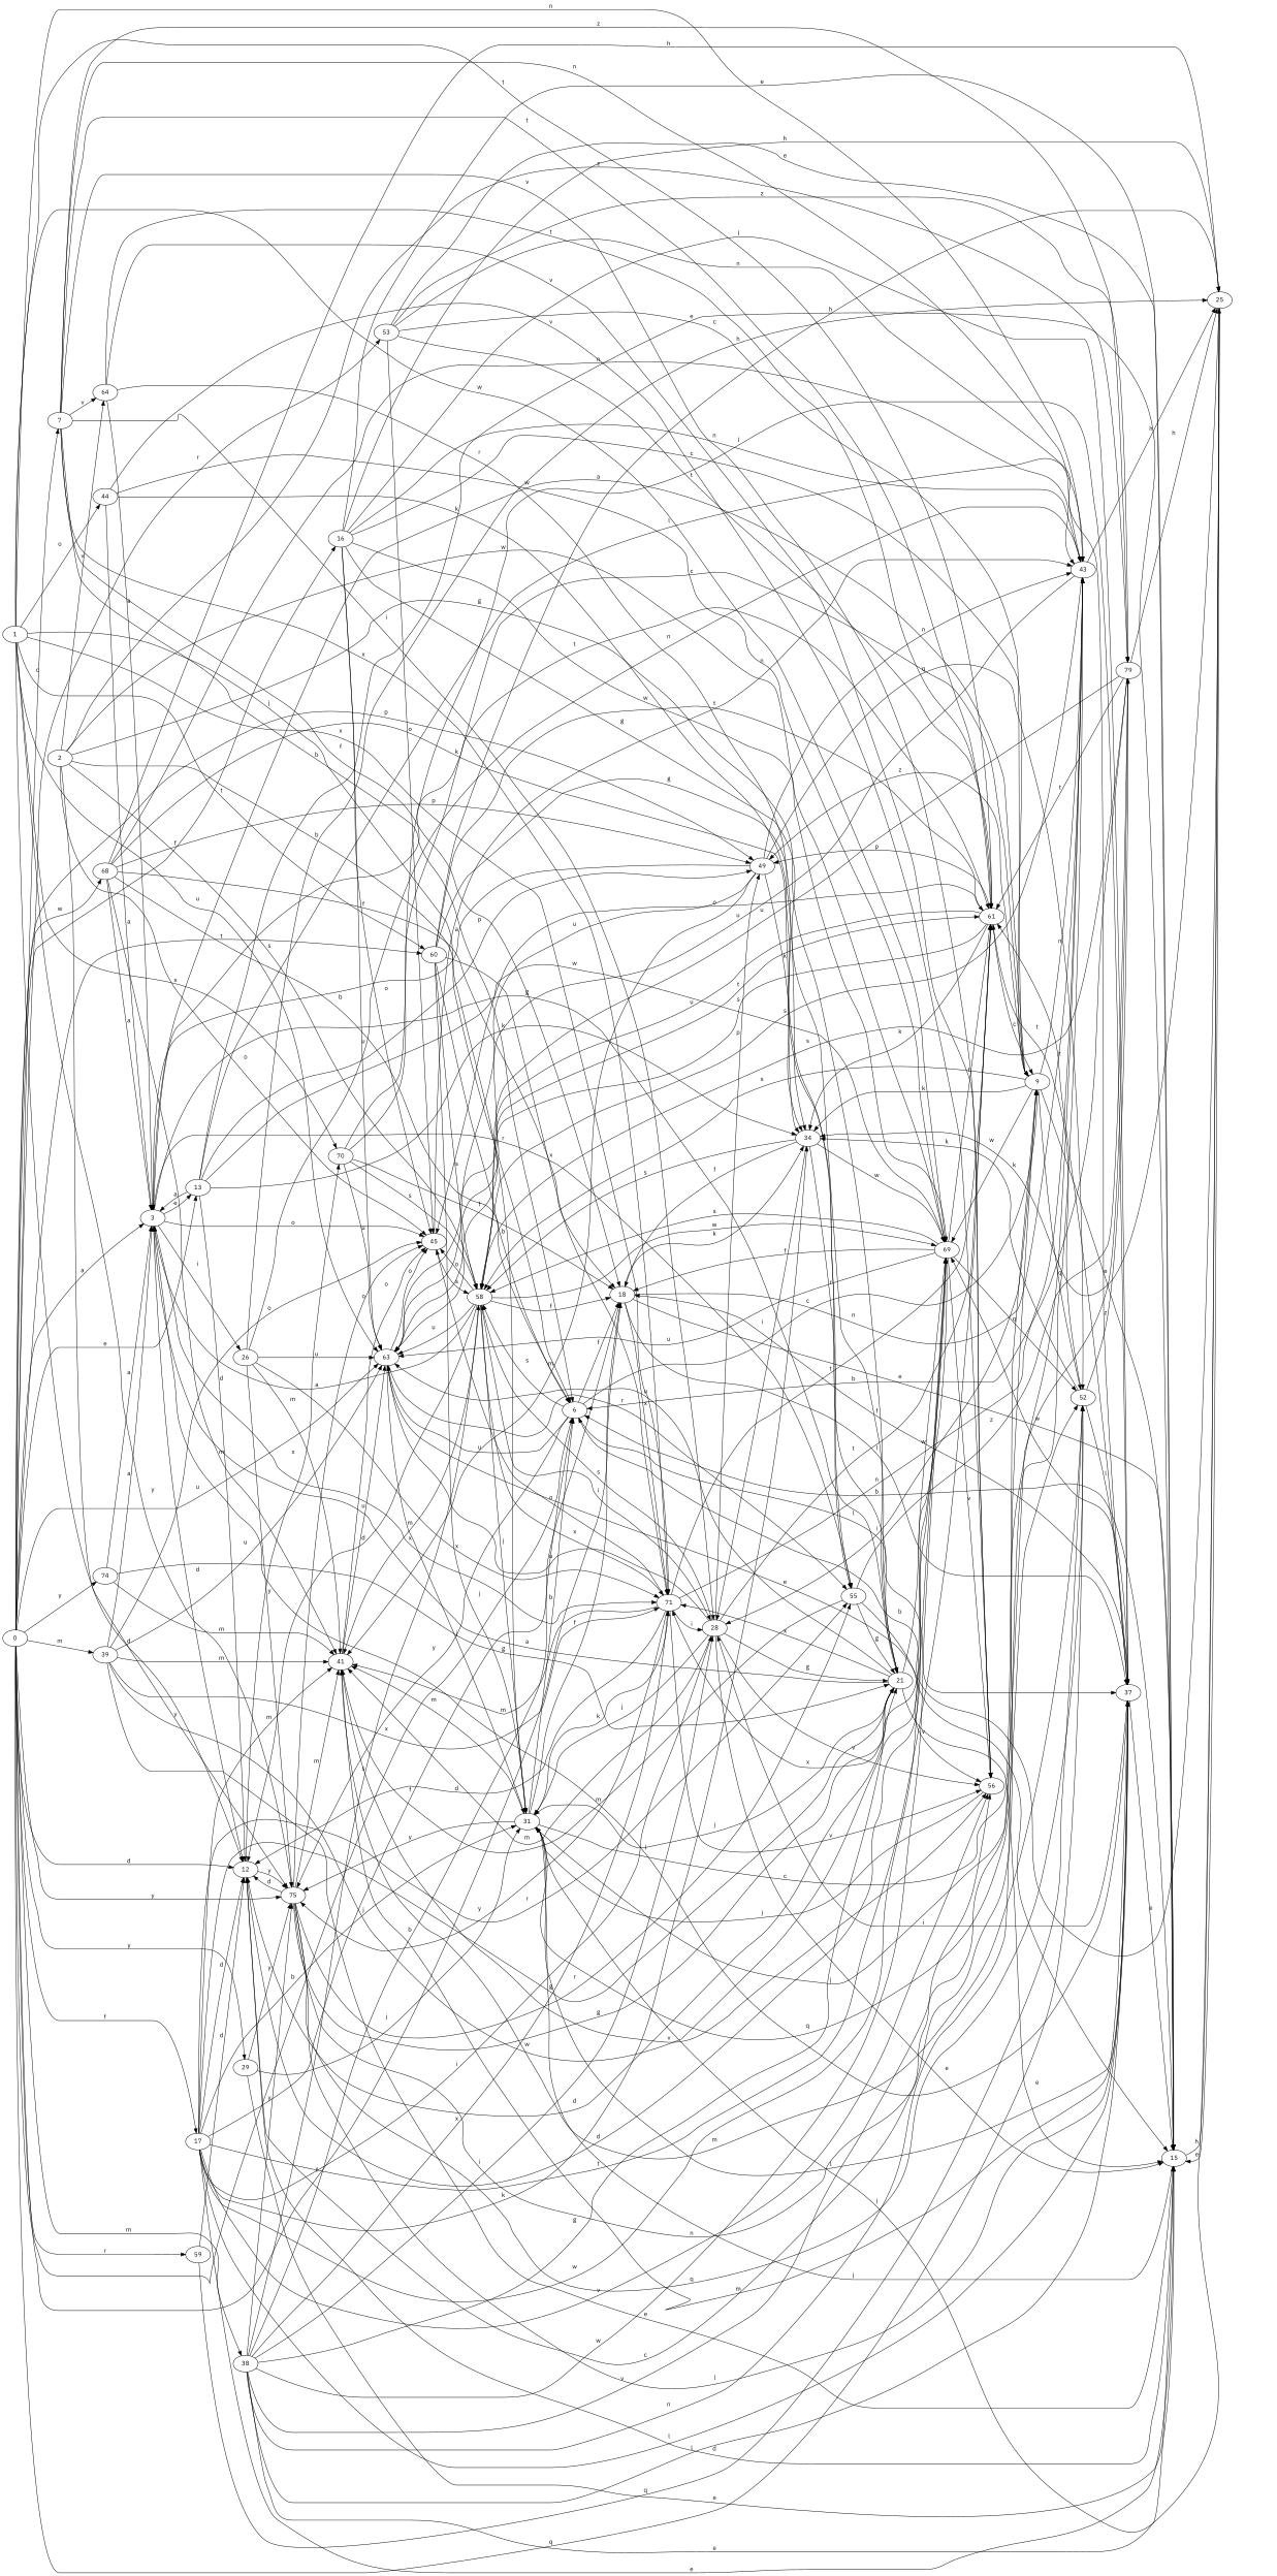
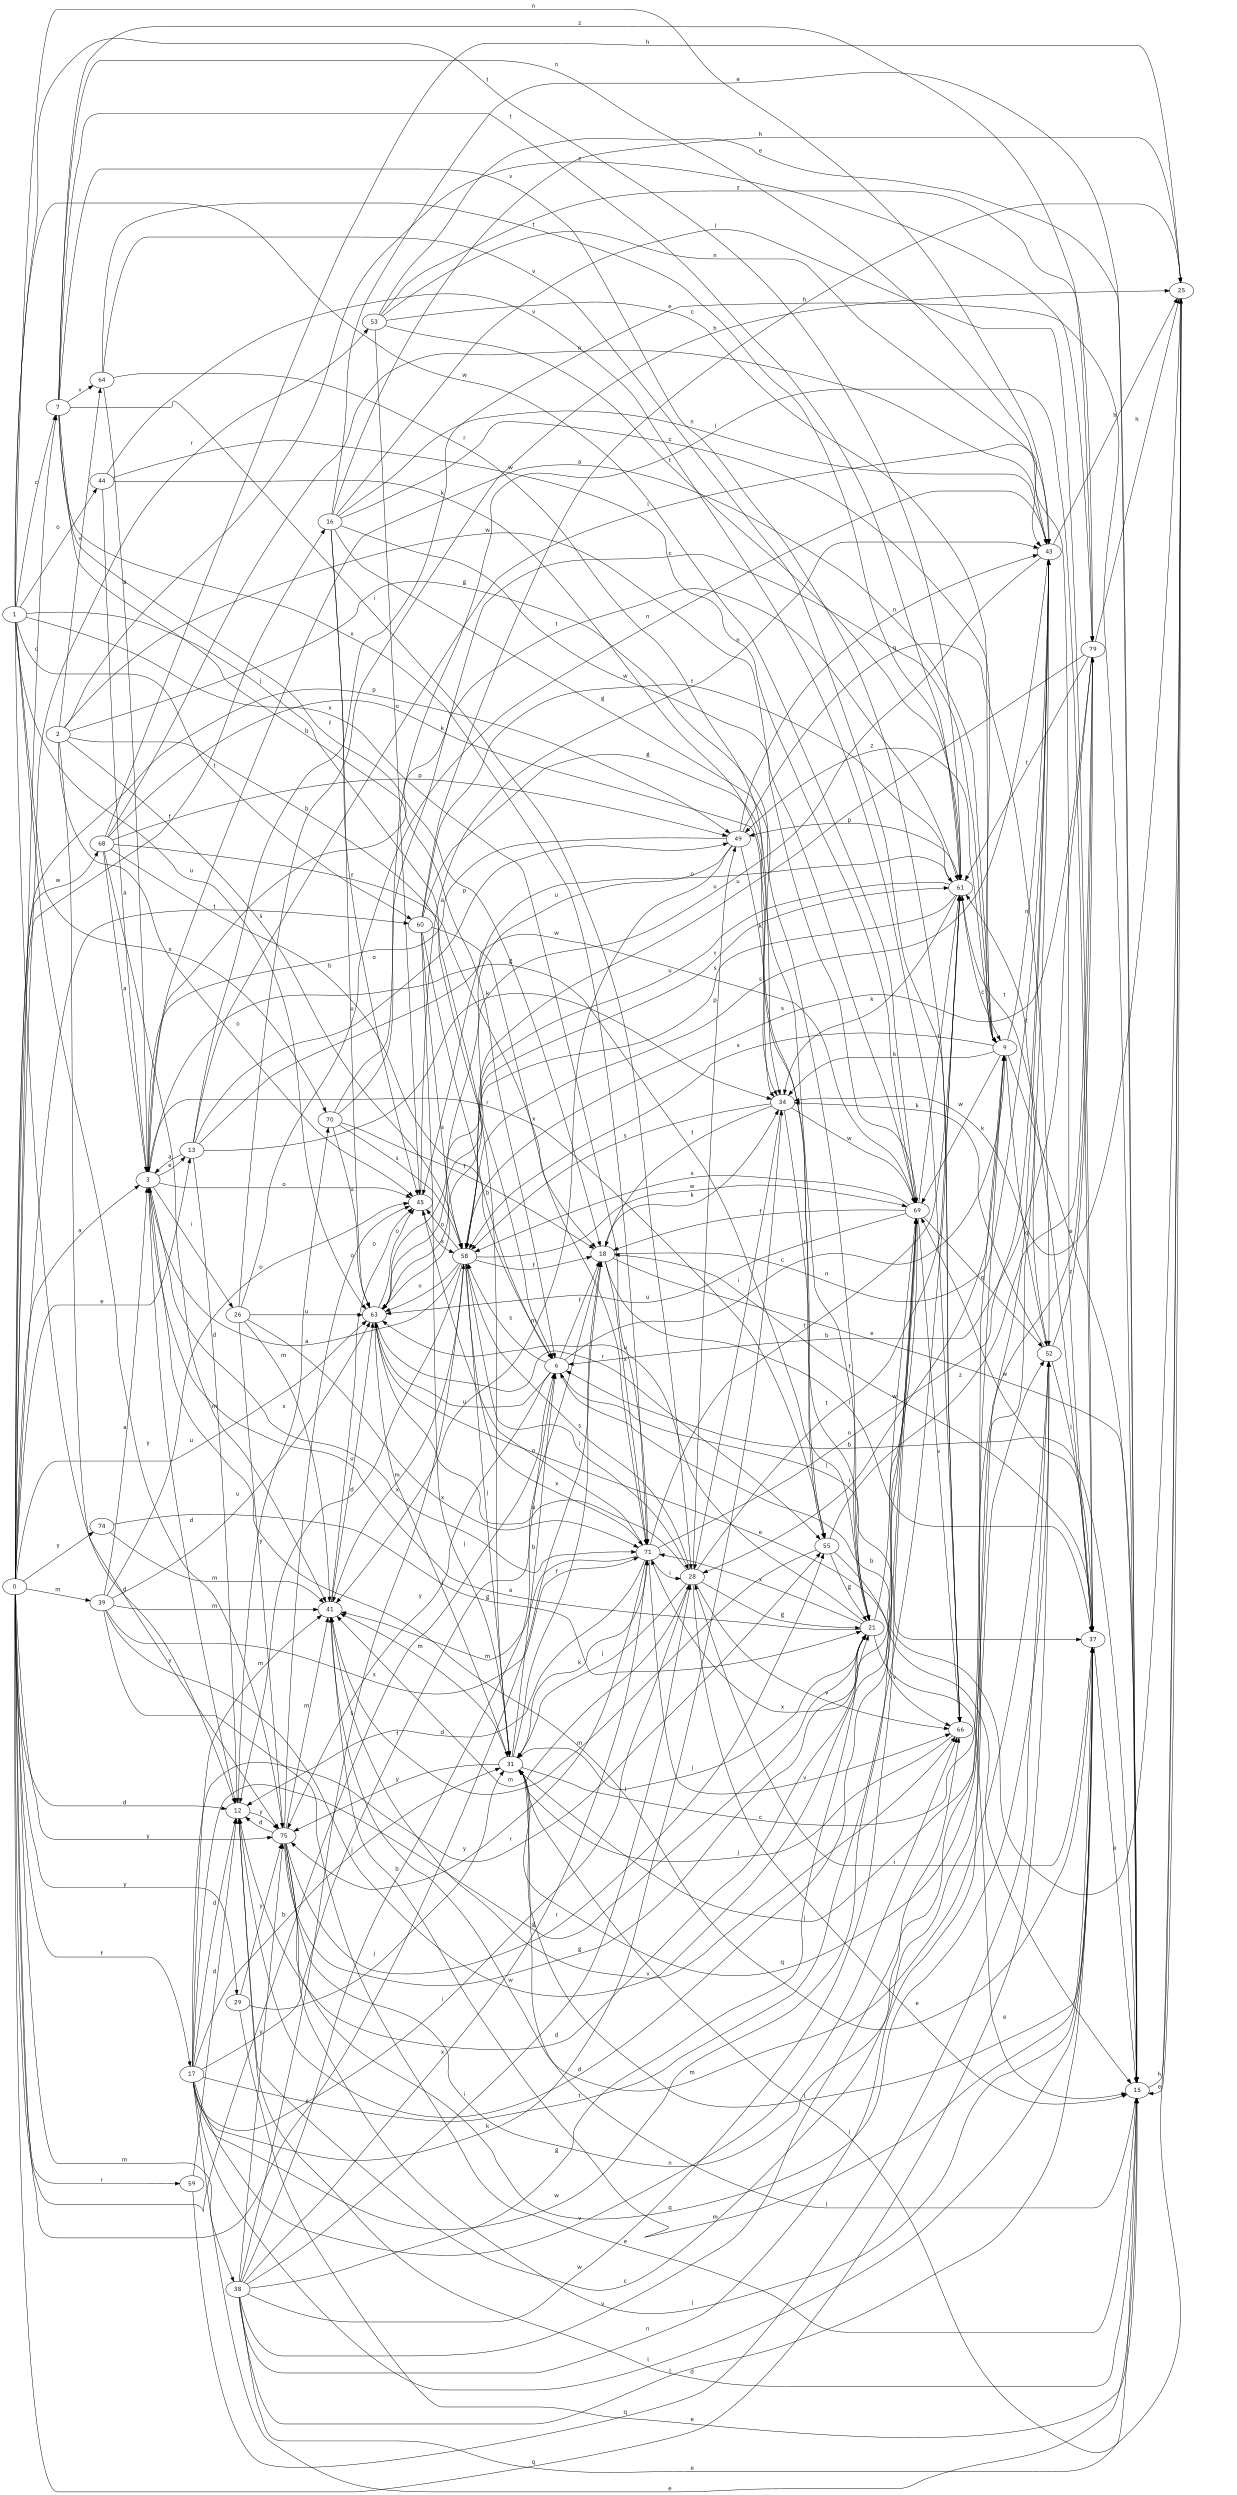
  strict digraph {
    fontname="IBM Plex Sans"
    rankdir=LR
    node [fontname="IBM Plex Sans"]
    edge [fontname="IBM Plex Sans"]
    0
    3
    6
    7
    12
    13
    16
    17
    18
    29
    38
    39
    49
    52
    53
    n16 [label=59]
    60
    63
    68
    74
    75
    61
    71
    21
    45
    26
    37
    55
    58
    9
    43
    64
    79
    28
-   66 [label=56]
+   66
    70
    69
    15
    34
    25
    31
    41
    1
    44
    2
    0 -> 3 [label=a]
    0 -> 6 [label=b]
    0 -> 7 [label=c]
    0 -> 12 [label=d]
    0 -> 13 [label=e]
    0 -> 16 [label=f]
    0 -> 17 [label=f]
    0 -> 18 [label=f]
    0 -> 29 [label=y]
    0 -> 38 [label=m]
    0 -> 39 [label=m]
    0 -> 49 [label=p]
    0 -> 52 [label=q]
    0 -> 53 [label=r]
    0 -> n16 [label=r]
    0 -> 60 [label=t]
    0 -> 63 [label=u]
    0 -> 68 [label=w]
    0 -> 74 [label=y]
    0 -> 75 [label=y]
    3 -> 12 [label=d]
    3 -> 13 [label=e]
    3 -> 61 [label=t]
    3 -> 71 [label=x]
    3 -> 21 [label=g]
    3 -> 45 [label=o]
    3 -> 26 [label=i]
    3 -> 37 [label=l]
    3 -> 55 [label=r]
    6 -> 18 [label=f]
    6 -> 63 [label=u]
    6 -> 75 [label=y]
    6 -> 37 [label=l]
    6 -> 58 [label=s]
    6 -> 9 [label=c]
    7 -> 6 [label=b]
    7 -> 18 [label=f]
    7 -> 61 [label=t]
    7 -> 71 [label=x]
    7 -> 43 [label=n]
    7 -> 64 [label=v]
    7 -> 79 [label=z]
    7 -> 28 [label=i]
    7 -> 66 [label=v]
    12 -> 75 [label=y]
    12 -> 9 [label=c]
    12 -> 70 [label=x]
    13 -> 3 [label=a]
    13 -> 12 [label=d]
    13 -> 49 [label=p]
    13 -> 37 [label=l]
    13 -> 69 [label=w]
    13 -> 15 [label=e]
    13 -> 34 [label=k]
    16 -> 63 [label=u]
    16 -> 21 [label=g]
    16 -> 45 [label=o]
    16 -> 37 [label=l]
    16 -> 9 [label=c]
    16 -> 43 [label=n]
    16 -> 69 [label=w]
    16 -> 15 [label=e]
    16 -> 25 [label=h]
    17 -> 12 [label=d]
    17 -> 18 [label=f]
    17 -> 61 [label=t]
    17 -> 21 [label=g]
    17 -> 37 [label=l]
    17 -> 55 [label=r]
    17 -> 28 [label=i]
    17 -> 66 [label=v]
    17 -> 69 [label=w]
    17 -> 15 [label=e]
    17 -> 34 [label=k]
    17 -> 31 [label=j]
    17 -> 41 [label=m]
    18 -> 71 [label=x]
    18 -> 37 [label=l]
    18 -> 43 [label=n]
    18 -> 15 [label=e]
    18 -> 34 [label=k]
    29 -> 75 [label=y]
    29 -> 15 [label=e]
    29 -> 31 [label=j]
    38 -> 6 [label=b]
    38 -> 75 [label=y]
    38 -> 71 [label=x]
    38 -> 21 [label=g]
    38 -> 37 [label=l]
    38 -> 58 [label=s]
    38 -> 43 [label=n]
    38 -> 28 [label=i]
    38 -> 66 [label=v]
    38 -> 69 [label=w]
    38 -> 15 [label=e]
    39 -> 3 [label=a]
    39 -> 63 [label=u]
    39 -> 71 [label=x]
    39 -> 45 [label=o]
    39 -> 69 [label=w]
    39 -> 15 [label=e]
    39 -> 41 [label=m]
    49 -> 3 [label=a]
    49 -> 52 [label=q]
    49 -> 63 [label=u]
    49 -> 43 [label=n]
    49 -> 34 [label=k]
    49 -> 41 [label=m]
    52 -> 61 [label=t]
    52 -> 37 [label=l]
    52 -> 79 [label=z]
    52 -> 34 [label=k]
    52 -> 41 [label=m]
    53 -> 61 [label=t]
    53 -> 45 [label=o]
    53 -> 9 [label=c]
    53 -> 43 [label=n]
    53 -> 79 [label=z]
    53 -> 15 [label=e]
    n16 -> 12 [label=d]
    n16 -> 52 [label=q]
    60 -> 6 [label=b]
    60 -> 61 [label=t]
    60 -> 71 [label=x]
    60 -> 21 [label=g]
    60 -> 58 [label=s]
    60 -> 25 [label=h]
    60 -> 31 [label=j]
    63 -> 45 [label=o]
    63 -> 55 [label=r]
    63 -> 15 [label=e]
    63 -> 31 [label=j]
    68 -> 3 [label=a]
    68 -> 6 [label=b]
    68 -> 18 [label=f]
    68 -> 49 [label=p]
    68 -> 43 [label=n]
    68 -> 34 [label=k]
    68 -> 25 [label=h]
    68 -> 41 [label=m]
-   74 -> 3 [label=a]
    74 -> 21 [label=g]
    74 -> 41 [label=m]
    75 -> 12 [label=d]
    75 -> 52 [label=q]
    75 -> 21 [label=g]
    75 -> 45 [label=o]
    75 -> 37 [label=l]
    75 -> 55 [label=r]
    75 -> 43 [label=n]
    75 -> 41 [label=m]
    61 -> 49 [label=p]
    61 -> 63 [label=u]
    61 -> 45 [label=o]
    61 -> 58 [label=s]
    61 -> 9 [label=c]
    61 -> 34 [label=k]
    71 -> 12 [label=d]
    71 -> 75 [label=y]
    71 -> 61 [label=t]
    71 -> 45 [label=o]
    71 -> 43 [label=n]
    71 -> 28 [label=i]
    71 -> 66 [label=v]
    71 -> 41 [label=m]
    21 -> 3 [label=a]
    21 -> 12 [label=d]
    21 -> 63 [label=u]
    21 -> 71 [label=x]
    21 -> 69 [label=w]
    21 -> 15 [label=e]
    21 -> 31 [label=j]
    45 -> 58 [label=s]
    45 -> 43 [label=n]
    26 -> 63 [label=u]
    26 -> 75 [label=y]
    26 -> 71 [label=x]
    26 -> 43 [label=n]
    26 -> 25 [label=h]
    26 -> 41 [label=m]
    37 -> 18 [label=f]
    37 -> 61 [label=t]
    37 -> 28 [label=i]
    37 -> 69 [label=w]
    37 -> 15 [label=e]
    37 -> 41 [label=m]
    55 -> 21 [label=g]
    55 -> 79 [label=z]
    55 -> 66 [label=v]
    55 -> 41 [label=m]
    58 -> 3 [label=a]
    58 -> 12 [label=d]
    58 -> 18 [label=f]
    58 -> 63 [label=u]
    58 -> 61 [label=t]
    58 -> 71 [label=x]
    58 -> 45 [label=o]
    58 -> 28 [label=i]
    58 -> 69 [label=w]
    58 -> 31 [label=j]
    58 -> 41 [label=m]
    9 -> 3 [label=a]
    9 -> 49 [label=z]
    9 -> 52 [label=q]
    9 -> 58 [label=s]
    9 -> 43 [label=n]
    9 -> 28 [label=i]
    9 -> 69 [label=w]
    9 -> 15 [label=e]
    9 -> 34 [label=k]
    43 -> 63 [label=u]
    43 -> 58 [label=s]
    43 -> 25 [label=h]
    64 -> 3 [label=a]
    64 -> 61 [label=t]
    64 -> 55 [label=r]
    64 -> 66 [label=v]
    79 -> 6 [label=b]
    79 -> 63 [label=u]
    79 -> 61 [label=t]
    79 -> 58 [label=s]
    79 -> 25 [label=h]
    79 -> 31 [label=j]
    28 -> 49 [label=p]
    28 -> 63 [label=u]
    28 -> 61 [label=t]
    28 -> 21 [label=g]
    28 -> 58 [label=s]
    28 -> 66 [label=v]
    28 -> 15 [label=e]
    28 -> 31 [label=j]
    28 -> 41 [label=m]
    66 -> 31 [label=j]
    70 -> 18 [label=f]
    70 -> 63 [label=u]
    70 -> 37 [label=l]
    70 -> 58 [label=s]
    70 -> 9 [label=c]
    69 -> 12 [label=d]
    69 -> 18 [label=f]
    69 -> 52 [label=q]
    69 -> 63 [label=u]
    69 -> 61 [label=t]
    69 -> 71 [label=x]
    69 -> 58 [label=s]
    69 -> 66 [label=v]
    15 -> 6 [label=b]
    15 -> 12 [label=d]
    15 -> 25 [label=h]
    15 -> 31 [label=j]
    34 -> 18 [label=f]
    34 -> 55 [label=r]
    34 -> 58 [label=s]
    34 -> 28 [label=i]
    34 -> 69 [label=w]
    25 -> 6 [label=b]
    25 -> 15 [label=e]
    25 -> 34 [label=k]
    25 -> 31 [label=j]
    31 -> 6 [label=b]
    31 -> 18 [label=f]
    31 -> 52 [label=q]
    31 -> 75 [label=y]
    31 -> 71 [label=k]
    31 -> 37 [label=l]
    31 -> 9 [label=c]
    31 -> 41 [label=m]
    41 -> 63 [label=u]
    41 -> 45 [label=o]
    41 -> 66 [label=v]
+   1 -> 7 [label=c]
    1 -> 12 [label=d]
    1 -> 60 [label=t]
    1 -> 63 [label=u]
    1 -> 75 [label=y]
    1 -> 61 [label=t]
    1 -> 71 [label=x]
    1 -> 43 [label=n]
    1 -> 70 [label=x]
    1 -> 69 [label=w]
    1 -> 31 [label=j]
    1 -> 44 [label=o]
    44 -> 3 [label=a]
    44 -> 66 [label=v]
    44 -> 69 [label=w]
    44 -> 34 [label=k]
    2 -> 6 [label=b]
    2 -> 75 [label=y]
    2 -> 21 [label=g]
    2 -> 45 [label=o]
    2 -> 58 [label=s]
    2 -> 64 [label=v]
    2 -> 79 [label=z]
    2 -> 69 [label=w]
  }
